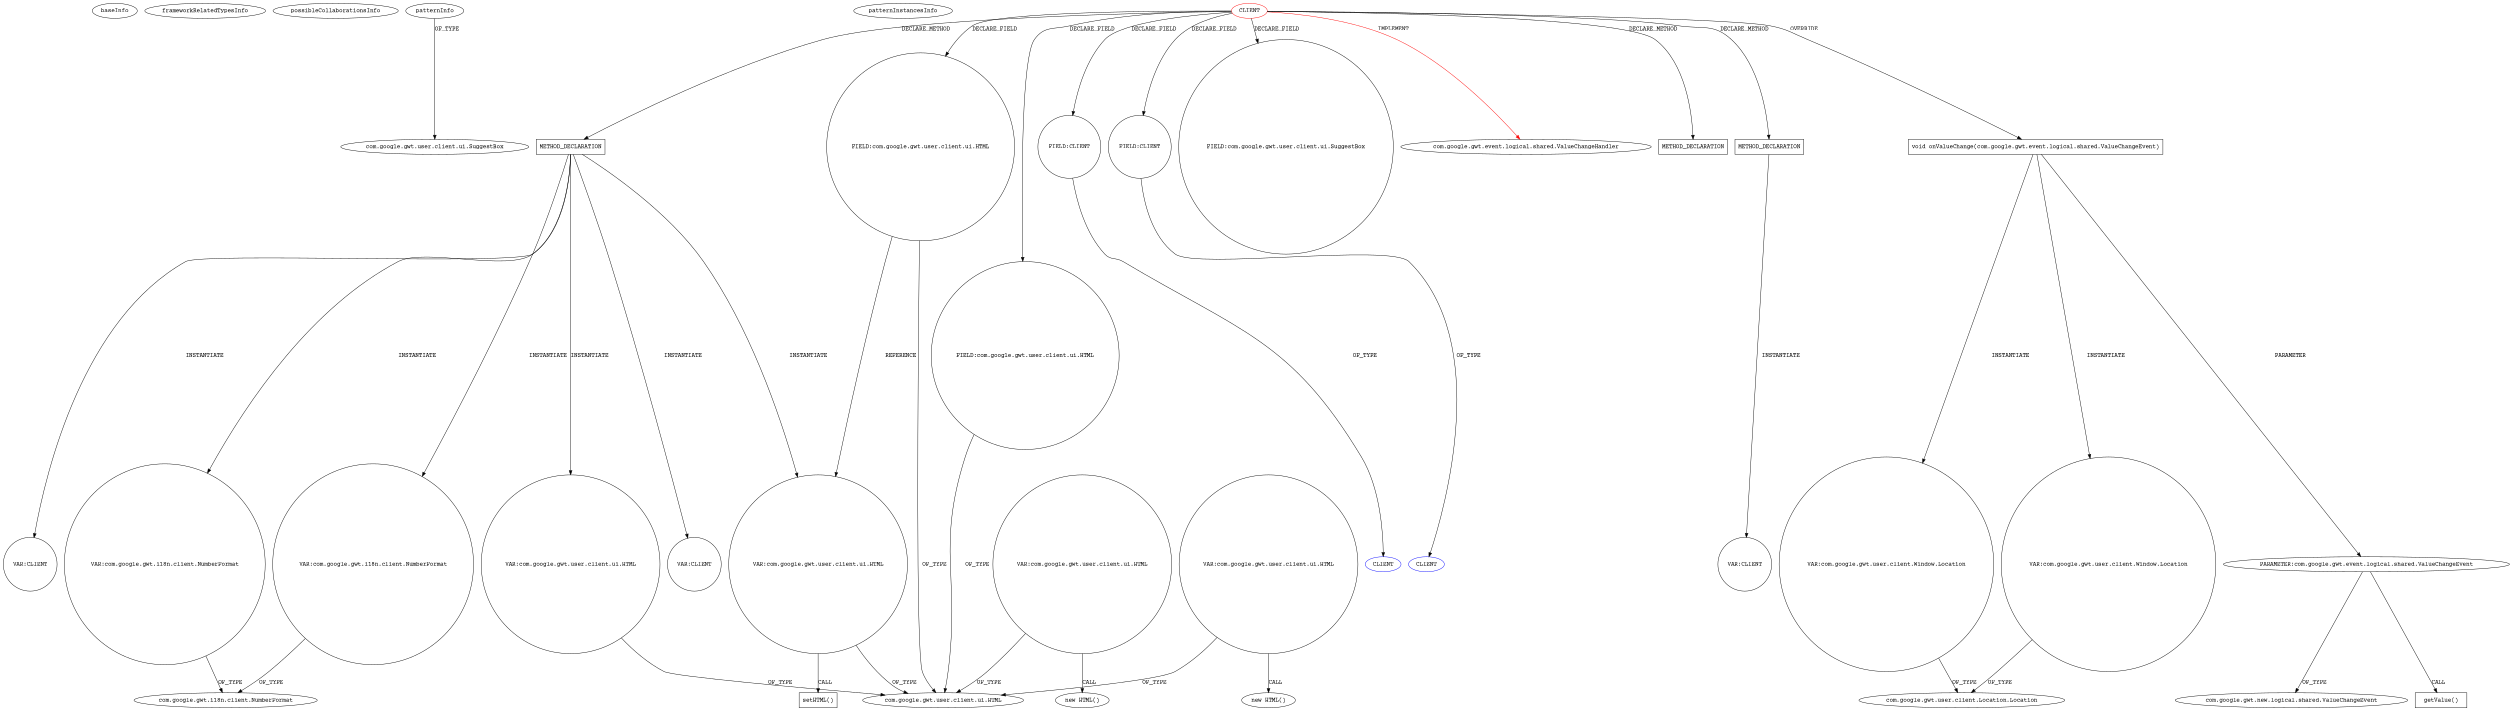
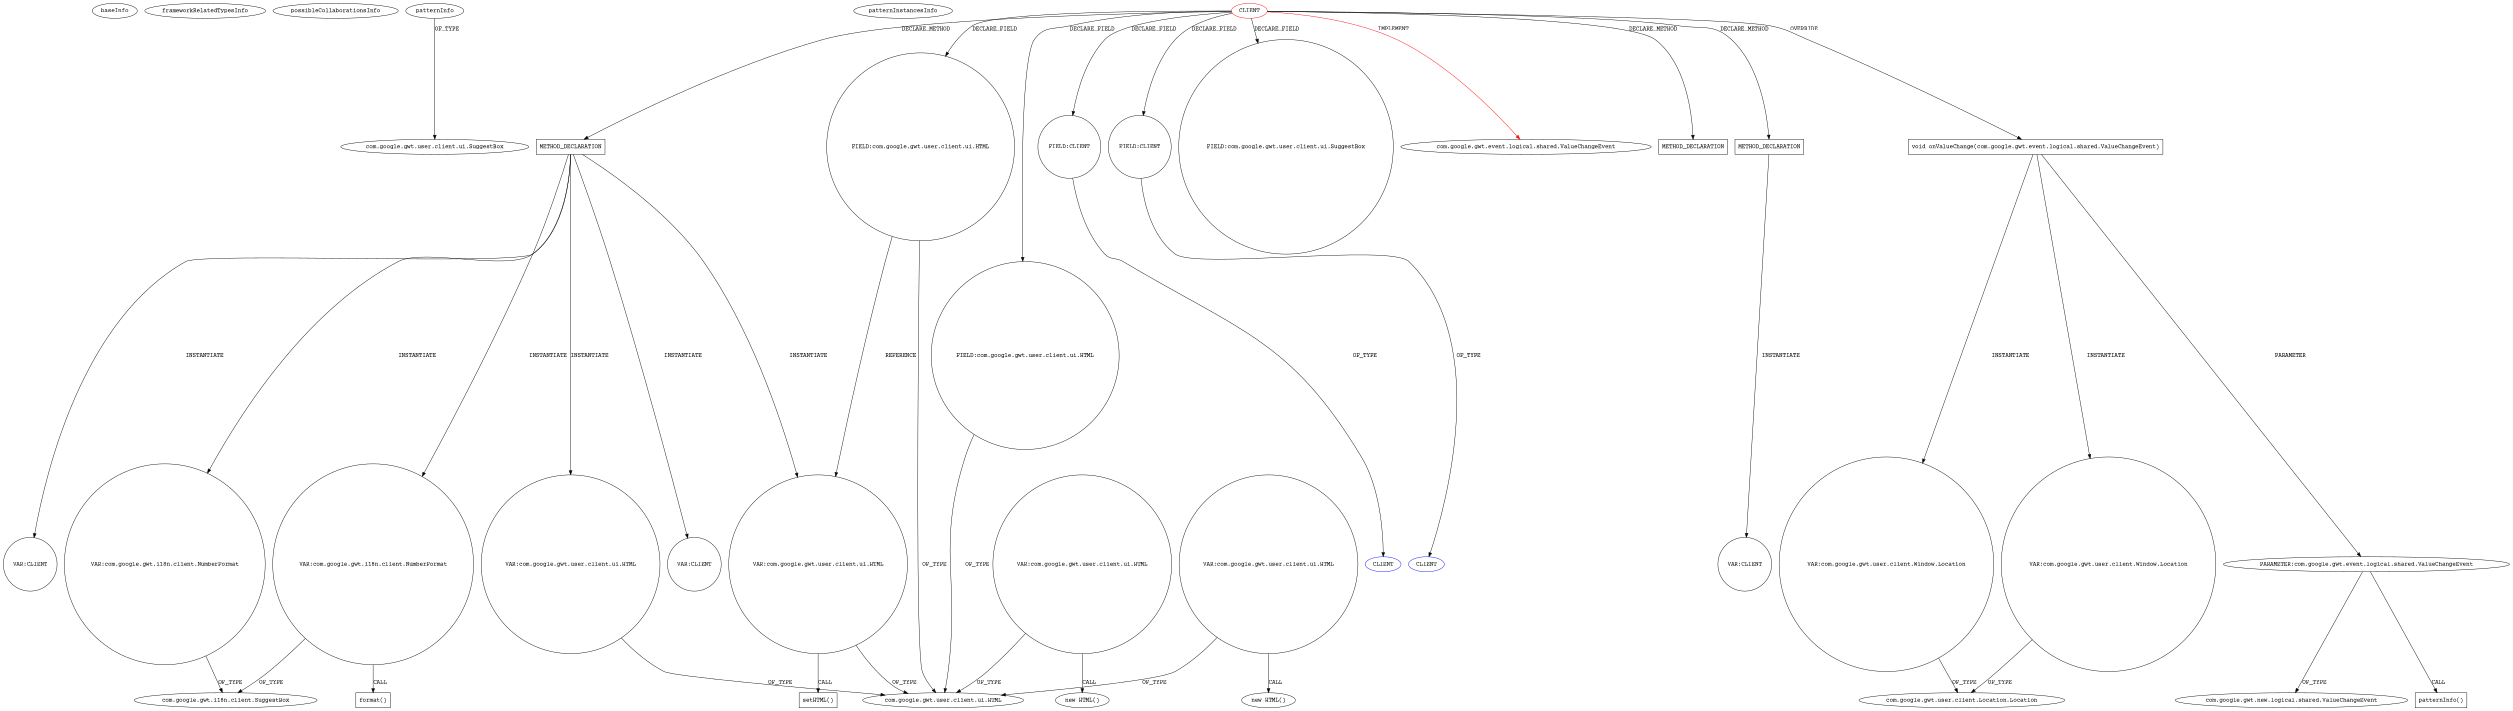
  digraph {
    fontname="Courier Prime"
    node [fontname="Courier Prime" isFrameworkType=false vertexType=VARIABLE_EXPRESION]
    edge [fontname="Courier Prime"]
    baseInfo [category=pattern graphId=1494 isAnonymous=false possibleRelation=false isFrameworkType="" vertexType=""]
    frameworkRelatedTypesInfo [0="com.google.gwt.event.logical.shared.ValueChangeHandler" isFrameworkType="" vertexType=""]
    possibleCollaborationsInfo [isFrameworkType="" vertexType=""]
    patternInfo [frequency=2.0 patternRootClient=0 isFrameworkType="" vertexType=""]
    n5 [label="com.google.gwt.user.client.ui.SuggestBox" vertexType=FRAMEWORK_CLASS_TYPE]
    patternInstancesInfo [0="WSDOT-WSDOT-Search-GWT~/WSDOT-WSDOT-Search-GWT/WSDOT-Search-GWT-master/src/gov/wa/wsdot/search/client/SearchWidget.java~SearchWidget~449" 1="daonb-obudget~/daonb-obudget/obudget-master/src/client/src/org/obudget/client/Application.java~Application~1154" isFrameworkType="" vertexType=""]
-   n7 [label="com.google.gwt.i18n.client.NumberFormat" vertexType=FRAMEWORK_CLASS_TYPE]
+   n7 [label="com.google.gwt.i18n.client.SuggestBox" vertexType=FRAMEWORK_CLASS_TYPE]
    n8 [label="VAR:com.google.gwt.i18n.client.NumberFormat" shape=circle]
    n9 [label=METHOD_DECLARATION shape=box vertexType=CLIENT_METHOD_DECLARATION]
    n10 [label="VAR:CLIENT" shape=circle]
    n11 [label="VAR:CLIENT" shape=circle]
    n12 [label="VAR:com.google.gwt.user.client.ui.HTML" shape=circle]
    n13 [label="VAR:com.google.gwt.user.client.ui.HTML" shape=circle]
    n14 [label="VAR:com.google.gwt.i18n.client.NumberFormat" shape=circle]
    n15 [label="com.google.gwt.user.client.ui.HTML" vertexType=FRAMEWORK_CLASS_TYPE]
    n16 [label="setHTML()" shape=box vertexType=INSIDE_CALL]
+   n17 [label="format()" shape=box vertexType=INSIDE_CALL]
    n18 [color=red label=CLIENT vertexType=ROOT_CLIENT_CLASS_DECLARATION]
    n19 [label="FIELD:CLIENT" shape=circle vertexType=FIELD_DECLARATION]
    n20 [label="FIELD:CLIENT" shape=circle vertexType=FIELD_DECLARATION]
    n21 [label="FIELD:com.google.gwt.user.client.ui.HTML" shape=circle vertexType=FIELD_DECLARATION]
    n22 [label="FIELD:com.google.gwt.user.client.ui.HTML" shape=circle vertexType=FIELD_DECLARATION]
    n23 [label="FIELD:com.google.gwt.user.client.ui.SuggestBox" shape=circle vertexType=FIELD_DECLARATION]
-   n24 [label="com.google.gwt.event.logical.shared.ValueChangeHandler" vertexType=FRAMEWORK_INTERFACE_TYPE]
+   n24 [label="com.google.gwt.event.logical.shared.ValueChangeEvent" vertexType=FRAMEWORK_INTERFACE_TYPE]
    n25 [label=METHOD_DECLARATION shape=box vertexType=CLIENT_METHOD_DECLARATION]
    n26 [label=METHOD_DECLARATION shape=box vertexType=CLIENT_METHOD_DECLARATION]
    n27 [label="void onValueChange(com.google.gwt.event.logical.shared.ValueChangeEvent)" shape=box vertexType=OVERRIDING_METHOD_DECLARATION]
    n28 [color=blue label=CLIENT vertexType=REFERENCE_CLIENT_CLASS_DECLARATION]
    n29 [color=blue label=CLIENT vertexType=REFERENCE_CLIENT_CLASS_DECLARATION]
    n30 [label="VAR:CLIENT" shape=circle]
    n31 [label="VAR:com.google.gwt.user.client.Window.Location" shape=circle]
    n32 [label="VAR:com.google.gwt.user.client.Window.Location" shape=circle]
    n33 [label="PARAMETER:com.google.gwt.event.logical.shared.ValueChangeEvent" vertexType=PARAMETER_DECLARATION]
    n34 [label="VAR:com.google.gwt.user.client.ui.HTML" shape=circle]
    n35 [label="new HTML()" vertexType=CONSTRUCTOR_CALL]
    n36 [label="VAR:com.google.gwt.user.client.ui.HTML" shape=circle]
    n37 [label="new HTML()" vertexType=CONSTRUCTOR_CALL]
    n38 [label="com.google.gwt.user.client.Location.Location" vertexType=FRAMEWORK_CLASS_TYPE]
    n39 [label="com.google.gwt.new.logical.shared.ValueChangeEvent" vertexType=FRAMEWORK_CLASS_TYPE]
-   n40 [label="getValue()" shape=box vertexType=INSIDE_CALL]
+   n40 [label="patternInfo()" shape=box vertexType=INSIDE_CALL]
    patternInfo -> n5 [label=OF_TYPE]
    n8 -> n7 [label=OF_TYPE]
    n9 -> n8 [label=INSTANTIATE]
    n9 -> n10 [label=INSTANTIATE]
    n9 -> n11 [label=INSTANTIATE]
    n9 -> n12 [label=INSTANTIATE]
    n9 -> n13 [label=INSTANTIATE]
    n9 -> n14 [label=INSTANTIATE]
    n12 -> n15 [label=OF_TYPE]
    n12 -> n16 [label=CALL]
    n13 -> n15 [label=OF_TYPE]
    n14 -> n7 [label=OF_TYPE]
+   n14 -> n17 [label=CALL]
    n18 -> n9 [label=DECLARE_METHOD]
    n18 -> n19 [label=DECLARE_FIELD]
    n18 -> n20 [label=DECLARE_FIELD]
    n18 -> n21 [label=DECLARE_FIELD]
    n18 -> n22 [label=DECLARE_FIELD]
    n18 -> n23 [label=DECLARE_FIELD]
    n18 -> n24 [color=red label=IMPLEMENT]
    n18 -> n25 [label=DECLARE_METHOD]
    n18 -> n26 [label=DECLARE_METHOD]
    n18 -> n27 [label=OVERRIDE]
    n19 -> n28 [label=OF_TYPE]
    n20 -> n29 [label=OF_TYPE]
    n21 -> n12 [label=REFERENCE]
    n21 -> n15 [label=OF_TYPE]
    n22 -> n15 [label=OF_TYPE]
    n26 -> n30 [label=INSTANTIATE]
    n27 -> n31 [label=INSTANTIATE]
    n27 -> n32 [label=INSTANTIATE]
    n27 -> n33 [label=PARAMETER]
    n31 -> n38 [label=OF_TYPE]
    n32 -> n38 [label=OF_TYPE]
    n33 -> n39 [label=OF_TYPE]
    n33 -> n40 [label=CALL]
    n34 -> n15 [label=OF_TYPE]
    n34 -> n35 [label=CALL]
    n36 -> n15 [label=OF_TYPE]
    n36 -> n37 [label=CALL]
  }
